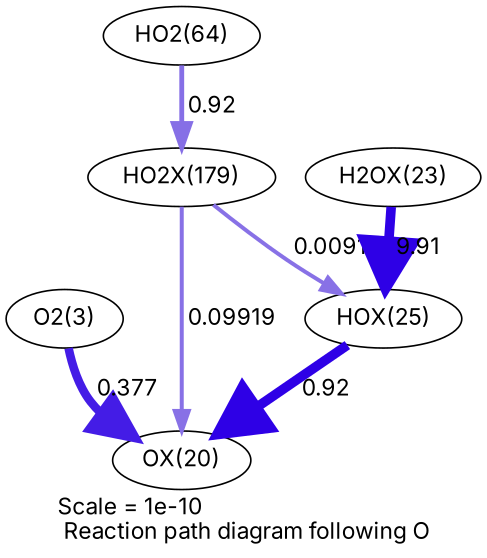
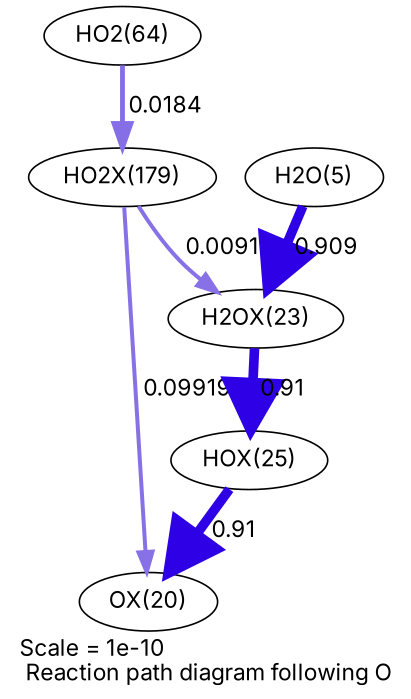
  digraph {
    fontname=Inter
    label="Scale = 1e-10\l Reaction path diagram following O"
    node [fontname=Inter]
    edge [arrowsize=1.23 color="0.7, 0.509, 0.9" fontname=Inter penwidth=2.46]
-   n1 [label="O2(3)"]
    n2 [label="OX(20)"]
    n3 [label="HOX(25)"]
    n4 [label="HO2X(179)"]
    n5 [label="H2OX(23)"]
+   n6 [label="H2O(5)"]
    n7 [label="HO2(64)"]
-   n1 -> n2 [arrowsize=2.63 color="0.7, 0.877, 0.9" label=" 0.377" penwidth=5.26]
-   n3 -> n2 [arrowsize=2.97 color="0.7, 1.42, 0.9" label=" 0.92" penwidth=5.94]
+   n3 -> n2 [arrowsize=2.97 color="0.7, 1.42, 0.9" label=" 0.91" penwidth=5.94]
    n4 -> n2 [label=" 0.09919"]
-   n4 -> n3 [label=" 0.00919"]
-   n5 -> n3 [arrowsize=2.96 color="0.7, 1.41, 0.9" label=" 9.91" penwidth=5.93]
-   n7 -> n4 [arrowsize=1.49 color="0.7, 0.518, 0.9" label=" 0.92" penwidth=2.98]
+   n4 -> n5 [label=" 0.00919"]
+   n5 -> n3 [arrowsize=2.96 color="0.7, 1.41, 0.9" label=" 0.91" penwidth=5.93]
+   n6 -> n5 [arrowsize=2.96 color="0.7, 1.41, 0.9" label=" 0.909" penwidth=5.93]
+   n7 -> n4 [arrowsize=1.49 color="0.7, 0.518, 0.9" label=" 0.0184" penwidth=2.98]
  }
